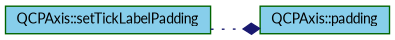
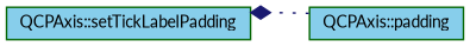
  digraph {
    rankdir=LR
    fontname=Lato
    node [color=darkgreen fillcolor=skyblue fontname=Lato fontsize=10 shape=record style=filled]
    n1 [fontcolor=black height=0.2 label="QCPAxis::setTickLabelPadding" width=0.4]
    n2 [height=0.2 label="QCPAxis::padding" width=0.4]
-   n1 -> n2 [color=midnightblue fontname=Lato fontsize=10 labelfontname=Helvetica labelfontsize=10 style=dotted arrowhead=diamond]
+   n2 -> n1 [color=midnightblue fontname=Lato fontsize=10 labelfontname=Helvetica labelfontsize=10 style=dotted arrowhead=diamond]
  }
